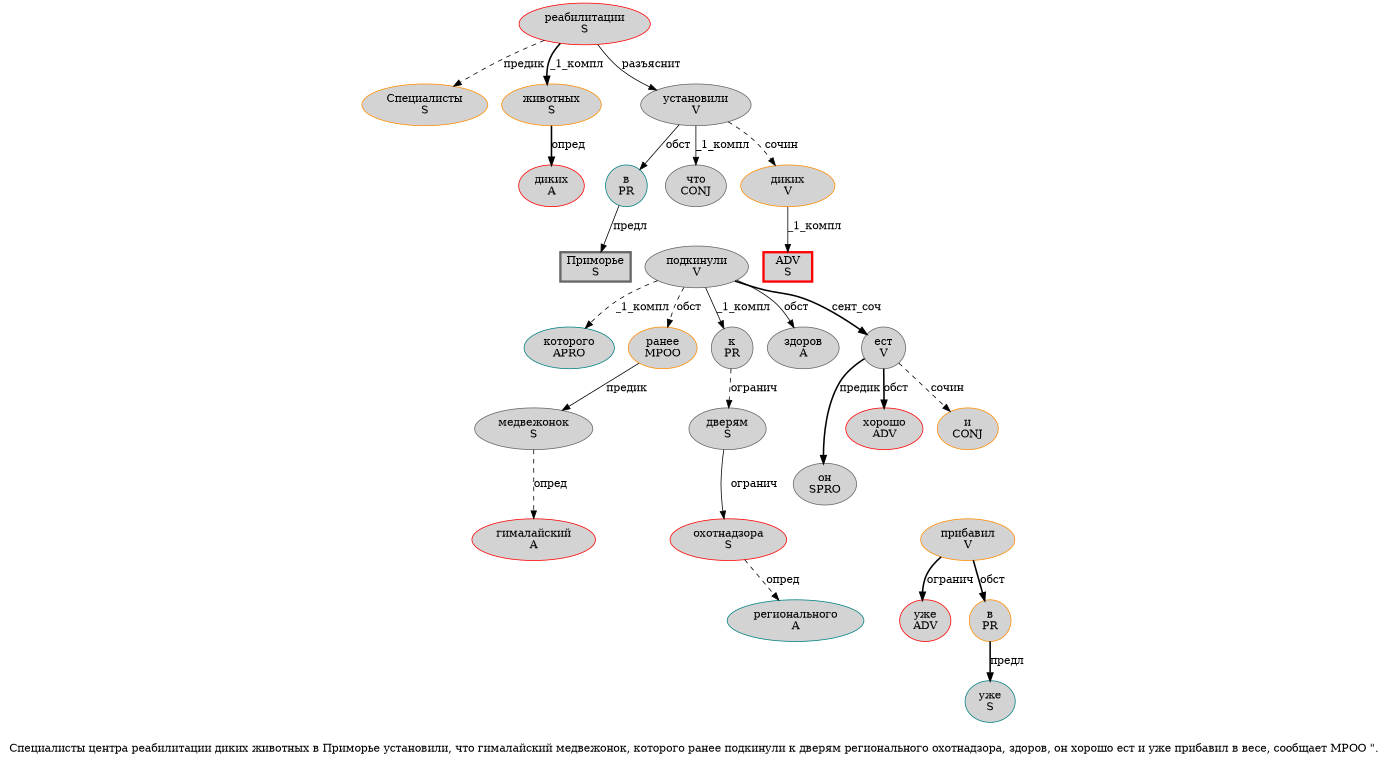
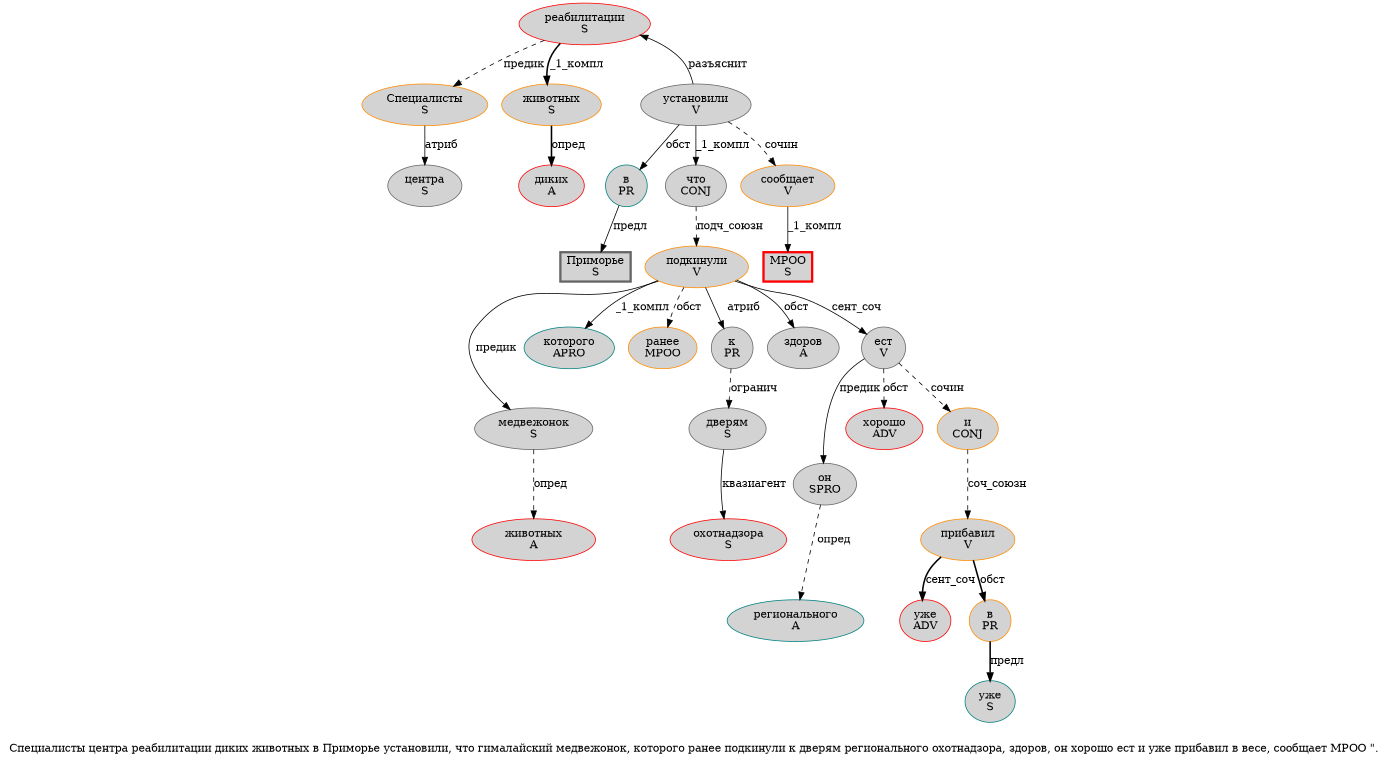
  digraph {
    label="Специалисты центра реабилитации диких животных в Приморье установили, что гималайский медвежонок, которого ранее подкинули к дверям регионального охотнадзора, здоров, он хорошо ест и уже прибавил в весе, сообщает МРОО \"."
    node [color=gray40 fillcolor=lightgray penwidth=1 shape=ellipse style=filled]
    edge [style=solid]
    n1 [color=darkorange label="Специалисты\nS"]
+   n2 [label="центра\nS"]
    n3 [color=red label="реабилитации\nS"]
    n4 [color=darkorange label="животных\nS"]
    n5 [label="установили\nV"]
    n6 [color=red label="диких\nA"]
    n7 [color=teal label="в\nPR"]
    n8 [label="что\nCONJ"]
-   n9 [color=darkorange label="диких\nV"]
+   n9 [color=darkorange label="сообщает\nV"]
    n10 [label="Приморье\nS" penwidth=3 shape=box]
-   n11 [label="подкинули\nV"]
-   n12 [color=red label="ADV\nS" penwidth=3 shape=box]
+   n11 [color=darkorange label="подкинули\nV"]
+   n12 [color=red label="МРОО\nS" penwidth=3 shape=box]
    n13 [label="медвежонок\nS"]
    n14 [color=teal label="которого\nAPRO"]
    n15 [color=darkorange label="ранее\nМРОО"]
    n16 [label="к\nPR"]
    n17 [label="здоров\nA"]
    n18 [label="ест\nV"]
-   n19 [color=red label="гималайский\nA"]
+   n19 [color=red label="животных\nA"]
    n20 [label="дверям\nS"]
    n21 [label="он\nSPRO"]
    n22 [color=red label="хорошо\nADV"]
    n23 [color=darkorange label="и\nCONJ"]
    n24 [color=red label="охотнадзора\nS"]
    n25 [color=teal label="регионального\nA"]
    n26 [color=darkorange label="прибавил\nV"]
    n27 [color=red label="уже\nADV"]
    n28 [color=darkorange label="в\nPR"]
    n29 [color=teal label="уже\nS"]
+   n1 -> n2 [label="атриб"]
    n3 -> n1 [label="предик" style=dashed]
    n3 -> n4 [label="_1_компл" style=bold]
-   n3 -> n5 [label="разъяснит"]
+   n5 -> n3 [label="разъяснит"]
    n4 -> n6 [label="опред" style=bold]
    n5 -> n7 [label="обст"]
    n5 -> n8 [label="_1_компл"]
    n5 -> n9 [label="сочин" style=dashed]
    n7 -> n10 [label="предл"]
+   n8 -> n11 [label="подч_союзн" style=dashed]
    n9 -> n12 [label="_1_компл"]
-   n15 -> n13 [label="предик"]
-   n11 -> n14 [label="_1_компл" style=dashed]
+   n11 -> n13 [label="предик"]
+   n11 -> n14 [label="_1_компл"]
    n11 -> n15 [label="обст" style=dashed]
-   n11 -> n16 [label="_1_компл"]
+   n11 -> n16 [label="атриб"]
    n11 -> n17 [label="обст"]
-   n11 -> n18 [label="сент_соч" style=bold]
+   n11 -> n18 [label="сент_соч"]
    n13 -> n19 [label="опред" style=dashed]
    n16 -> n20 [label="огранич" style=dashed]
-   n18 -> n21 [label="предик" style=bold]
-   n18 -> n22 [label="обст" style=bold]
+   n18 -> n21 [label="предик"]
+   n18 -> n22 [label="обст" style=dashed]
    n18 -> n23 [label="сочин" style=dashed]
-   n20 -> n24 [label="огранич"]
-   n24 -> n25 [label="опред" style=dashed]
-   n26 -> n27 [label="огранич" style=bold]
+   n20 -> n24 [label="квазиагент"]
+   n23 -> n26 [label="соч_союзн" style=dashed]
+   n21 -> n25 [label="опред" style=dashed]
+   n26 -> n27 [label="сент_соч" style=bold]
    n26 -> n28 [label="обст" style=bold]
    n28 -> n29 [label="предл" style=bold]
  }
